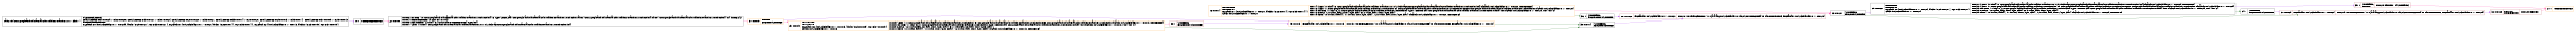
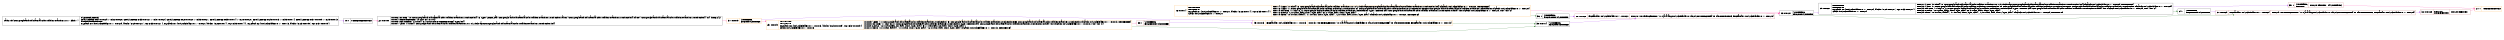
  digraph {
    rankdir=LR
    node [color=black shape=record]
    edge [arrowhead=normal color=purple]
    n1 [label="{20\:\ ?|MTH_ENTER_BLOCK\l}"]
    n2 [label="{22\:\ 0x0000|0x0000: INVOKE  (r0 I:com.google.android.material.color.utilities.QuantizerWu$Direction[]) =  type: STATIC call: com.google.android.material.color.utilities.QuantizerWu.Direction.values():com.google.android.material.color.utilities.QuantizerWu$Direction[] A[MD:():com.google.android.material.color.utilities.QuantizerWu$Direction[] (m)] (LINE:242)\l0x0004: ARRAY_LENGTH  (r0 I:int) = (r0 I:??[]) \l0x0005: NEW_ARRAY  (r0 I:int[]) = (r0 I:int A[IMMUTABLE_TYPE]) type: int[] \l0x0007: SPUT  (r0 I:int[]) com.google.android.material.color.utilities.QuantizerWu.1.$SwitchMap$com$google$android$material$color$utilities$QuantizerWu$Direction int[] \l}"]
-   n3 [color=darkorange label="{37\:\ 0x0009|INLINE\lEXC_TOP_SPLITTER\l}"]
+   n3 [color=darkorange label="{37\:\ 0x0009|SYNTHETIC\lEXC_TOP_SPLITTER\l}"]
    n4 [color=darkorange label="{23\:\ 0x0009|TRY_ENTER\lTRY_LEAVE\lTryCatch #2 \{NoSuchFieldError \-\> 0x0013, blocks: (B:23:0x0009), top: B:37:0x0009 \}\lCatch: NoSuchFieldError \-\> 0x0013\l|0x0009: SGET  (r1 I:com.google.android.material.color.utilities.QuantizerWu$Direction) =  com.google.android.material.color.utilities.QuantizerWu.Direction.RED com.google.android.material.color.utilities.QuantizerWu$Direction A[Catch: NoSuchFieldError \-\> 0x0013, TRY_ENTER]\l0x000b: INVOKE  (r1 I:int) = (r1 I:com.google.android.material.color.utilities.QuantizerWu$Direction) type: VIRTUAL call: com.google.android.material.color.utilities.QuantizerWu.Direction.ordinal():int A[Catch: NoSuchFieldError \-\> 0x0013, MD:():int (c)]\l0x000f: CONST  (r2 I:??[boolean, int, float, short, byte, char]) = (1 ??[boolean, int, float, short, byte, char]) \l0x0010: APUT  (r0 I:??[int, float][]), (r1 I:??[int, short, byte, char]), (r2 I:??[int, float, short, byte, char]) A[Catch: NoSuchFieldError \-\> 0x0013, TRY_LEAVE]\l}"]
    n5 [color=darkorange label="{25\:\ 0x0013|ExcHandler: NoSuchFieldError \-\> 0x0013\l|0x0013: MOVE_EXCEPTION  (r0 I:java.lang.NoSuchFieldError A[CUSTOM_DECLARE]) =  A[DONT_INLINE, ExcHandler: NoSuchFieldError \-\> 0x0013]\l}"]
    n6 [label="{35\:\ 0x0014|SYNTHETIC\lEXC_TOP_SPLITTER\l}"]
    n7 [color=brown label="{38\:\ ?|SYNTHETIC\lEXC_BOTTOM_SPLITTER\l}"]
    n8 [color=brown label="{28\:\ 0x0020|ExcHandler: NoSuchFieldError \-\> 0x0020\l|0x0020: MOVE_EXCEPTION  (r0 I:java.lang.NoSuchFieldError A[CUSTOM_DECLARE]) =  A[DONT_INLINE, ExcHandler: NoSuchFieldError \-\> 0x0020]\l}"]
    n9 [color=darkorange label="{26\:\ 0x0014|TRY_ENTER\lTRY_LEAVE\lTryCatch #1 \{NoSuchFieldError \-\> 0x0020, blocks: (B:26:0x0014), top: B:35:0x0014 \}\lCatch: NoSuchFieldError \-\> 0x0020\l|0x0014: SGET  (r0 I:int[]) =  com.google.android.material.color.utilities.QuantizerWu.1.$SwitchMap$com$google$android$material$color$utilities$QuantizerWu$Direction int[] A[Catch: NoSuchFieldError \-\> 0x0020, TRY_ENTER]\l0x0016: SGET  (r1 I:com.google.android.material.color.utilities.QuantizerWu$Direction) =  com.google.android.material.color.utilities.QuantizerWu.Direction.GREEN com.google.android.material.color.utilities.QuantizerWu$Direction A[Catch: NoSuchFieldError \-\> 0x0020]\l0x0018: INVOKE  (r1 I:int) = (r1 I:com.google.android.material.color.utilities.QuantizerWu$Direction) type: VIRTUAL call: com.google.android.material.color.utilities.QuantizerWu.Direction.ordinal():int A[Catch: NoSuchFieldError \-\> 0x0020, MD:():int (c)]\l0x001c: CONST  (r2 I:??[int, float, short, byte, char]) = (2 ??[int, float, short, byte, char]) \l0x001d: APUT  (r0 I:??[int, float][]), (r1 I:??[int, short, byte, char]), (r2 I:??[int, float, short, byte, char]) A[Catch: NoSuchFieldError \-\> 0x0020, TRY_LEAVE]\l}"]
    n10 [label="{33\:\ 0x0021|SYNTHETIC\lEXC_TOP_SPLITTER\l}"]
    n11 [label="{36\:\ ?|SYNTHETIC\lEXC_BOTTOM_SPLITTER\l}"]
    n12 [label="{29\:\ 0x0021|TRY_ENTER\lTRY_LEAVE\lTryCatch #0 \{NoSuchFieldError \-\> 0x002d, blocks: (B:29:0x0021), top: B:33:0x0021 \}\lCatch: NoSuchFieldError \-\> 0x002d\l|0x0021: SGET  (r0 I:int[]) =  com.google.android.material.color.utilities.QuantizerWu.1.$SwitchMap$com$google$android$material$color$utilities$QuantizerWu$Direction int[] A[Catch: NoSuchFieldError \-\> 0x002d, TRY_ENTER]\l0x0023: SGET  (r1 I:com.google.android.material.color.utilities.QuantizerWu$Direction) =  com.google.android.material.color.utilities.QuantizerWu.Direction.BLUE com.google.android.material.color.utilities.QuantizerWu$Direction A[Catch: NoSuchFieldError \-\> 0x002d]\l0x0025: INVOKE  (r1 I:int) = (r1 I:com.google.android.material.color.utilities.QuantizerWu$Direction) type: VIRTUAL call: com.google.android.material.color.utilities.QuantizerWu.Direction.ordinal():int A[Catch: NoSuchFieldError \-\> 0x002d, MD:():int (c)]\l0x0029: CONST  (r2 I:??[int, float, short, byte, char]) = (3 ??[int, float, short, byte, char]) \l0x002a: APUT  (r0 I:??[int, float][]), (r1 I:??[int, short, byte, char]), (r2 I:??[int, float, short, byte, char]) A[Catch: NoSuchFieldError \-\> 0x002d, TRY_LEAVE]\l}"]
    n13 [color=brown label="{31\:\ 0x002d|ExcHandler: NoSuchFieldError \-\> 0x002d\l|0x002d: MOVE_EXCEPTION  (r0 I:java.lang.NoSuchFieldError A[CUSTOM_DECLARE]) =  A[DONT_INLINE, ExcHandler: NoSuchFieldError \-\> 0x002d]\l}"]
    n14 [label="{34\:\ ?|SYNTHETIC\lEXC_BOTTOM_SPLITTER\l}"]
    n15 [color=brown label="{39\:\ ?|SYNTHETIC\lRETURN\l|0x002e: RETURN   A[SYNTHETIC]\l}"]
    n16 [color=brown label="{32\:\ 0x002e|RETURN\lORIG_RETURN\l|0x002e: RETURN   \l}"]
    n17 [color=darkorange label="{21\:\ ?|MTH_EXIT_BLOCK\l}"]
    n18 [label="{static void com.google.android.material.color.utilities.QuantizerWu.1.\<clinit\>()  | USE_LINES_HINTS\lCROSS_EDGE: B:31:0x002d \-\> B:32:0x002e, CROSS_EDGE: B:33:0x0021 \-\> B:31:0x002d, CROSS_EDGE: B:28:0x0020 \-\> B:33:0x0021, CROSS_EDGE: B:35:0x0014 \-\> B:28:0x0020, CROSS_EDGE: B:25:0x0013 \-\> B:35:0x0014, CROSS_EDGE: B:37:0x0009 \-\> B:25:0x0013\lINLINE_NOT_NEEDED\lTryCatch #0 \{NoSuchFieldError \-\> 0x002d, blocks: (B:29:0x0021), top: B:33:0x0021 \}, TryCatch #1 \{NoSuchFieldError \-\> 0x0020, blocks: (B:26:0x0014), top: B:35:0x0014 \}, TryCatch #2 \{NoSuchFieldError \-\> 0x0013, blocks: (B:23:0x0009), top: B:37:0x0009 \}\l}"]
    n1 -> n2 [arrowhead=tee color=deeppink]
    n2 -> n3 [arrowhead=odot color=deeppink]
    n3 -> n4 [arrowhead=tee color=deeppink]
    n3 -> n5 [arrowhead=odot]
    n4 -> n6 [color=darkgreen]
    n4 -> n7 [arrowhead=odot color=deeppink]
    n5 -> n6 [color=darkgreen]
    n6 -> n8
    n7 -> n5
    n8 -> n10 [color=deeppink]
    n9 -> n10 [arrowhead=tee color=deeppink]
    n9 -> n11 [arrowhead=tee color=darkgreen]
    n10 -> n12 [arrowhead=odot]
    n10 -> n13 [arrowhead=tee color=darkgreen]
    n11 -> n8
    n12 -> n14 [color=darkgreen]
    n12 -> n15 [arrowhead=tee]
    n13 -> n16
    n14 -> n13 [arrowhead=odot]
    n15 -> n17 [color=deeppink]
    n16 -> n17 [arrowhead=odot color=deeppink]
    n18 -> n1 [arrowhead=tee]
  }
